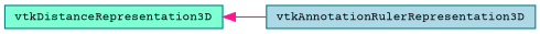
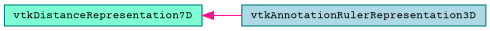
  digraph {
    rankdir=LR
    fontname="Courier Prime"
    node [color=teal fontname="Courier Prime" fontsize=10 shape=record style=filled]
-   n1 [height=0.2 label=vtkDistanceRepresentation3D width=0.4 fillcolor=aquamarine]
+   n1 [height=0.2 label=vtkDistanceRepresentation7D width=0.4 fillcolor=aquamarine]
    n2 [height=0.2 label=vtkAnnotationRulerRepresentation3D width=0.4 fillcolor=lightblue]
    n1 -> n2 [color=deeppink dir=back fontname="Courier Prime" fontsize=10 labelfontname=Helvetica labelfontsize=10 style=solid]
  }
